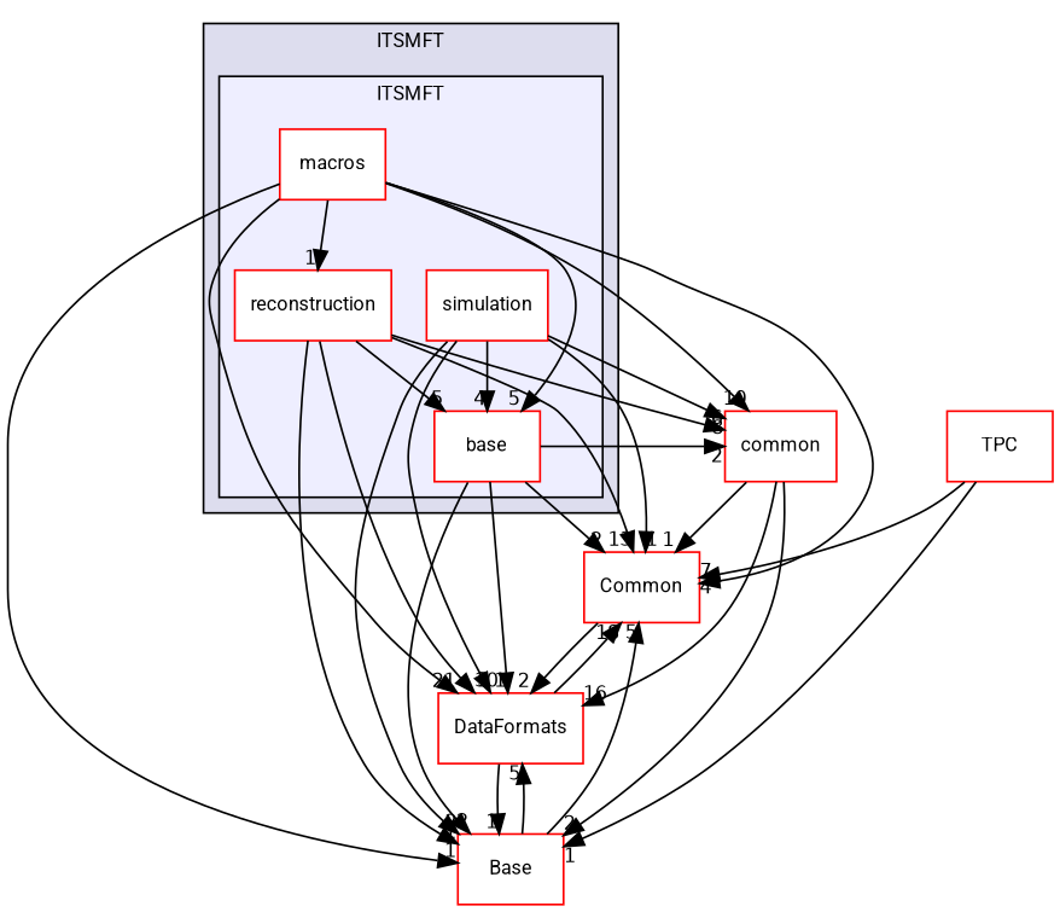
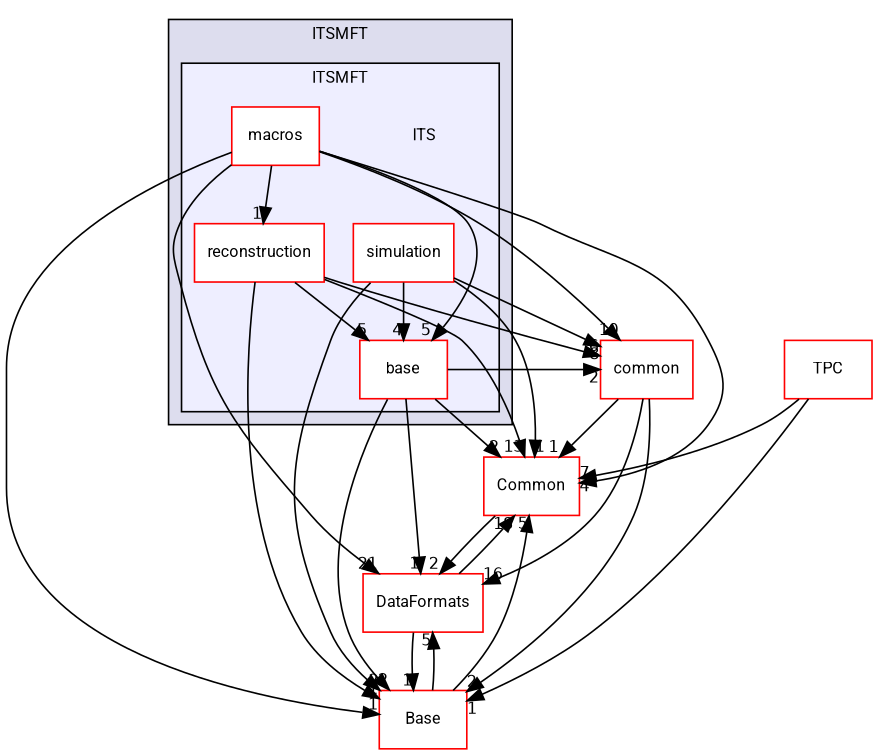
  digraph {
    compound=true
    fontname=Roboto
    node [fontname=Roboto fontsize=10 shape=box color=red]
    edge [fontname=Roboto headlabel=1 labeldistance=1.5 labelfontname=Helvetica labelfontsize=10]
+   n1 [label=ITS shape=plaintext color=""]
    n2 [fillcolor=white label=base style=filled]
    n3 [fillcolor=white label=macros style=filled]
    n4 [fillcolor=white label=reconstruction style=filled]
    n5 [fillcolor=white label=simulation style=filled]
    n6 [label=Common]
    n7 [label=Base]
    n8 [label=common]
    n9 [label=DataFormats]
    n10 [label=TPC]
    subgraph cluster_1 {
      bgcolor="#ddddee"
      fontsize=10
      label=ITSMFT
      pencolor=black
      subgraph cluster_2 {
        bgcolor="#eeeeff"
        fontsize=10
        label=ITSMFT
        pencolor=black
+       n1
        n2
        n3
        n4
        n5
      }
    }
    n2 -> n6 [headlabel=2]
    n2 -> n7 [headlabel=2]
    n2 -> n8 [headlabel=2]
    n2 -> n9
    n3 -> n2 [headlabel=5]
    n3 -> n4
    n3 -> n6 [headlabel=7]
    n3 -> n7
    n3 -> n8 [headlabel=10]
    n3 -> n9 [headlabel=21]
    n4 -> n2 [headlabel=5]
    n4 -> n6 [headlabel=13]
    n4 -> n7
    n4 -> n8 [headlabel=6]
-   n4 -> n9 [headlabel=30]
    n5 -> n2 [headlabel=4]
    n5 -> n6
    n5 -> n7 [headlabel=2]
    n5 -> n8 [headlabel=8]
-   n5 -> n9 [headlabel=5]
    n6 -> n9 [headlabel=2]
    n7 -> n6 [headlabel=5]
    n7 -> n9 [headlabel=5]
    n8 -> n6
    n8 -> n7 [headlabel=2]
    n8 -> n9 [headlabel=16]
    n9 -> n6 [headlabel=18]
    n9 -> n7
    n10 -> n6 [headlabel=4]
    n10 -> n7
  }
